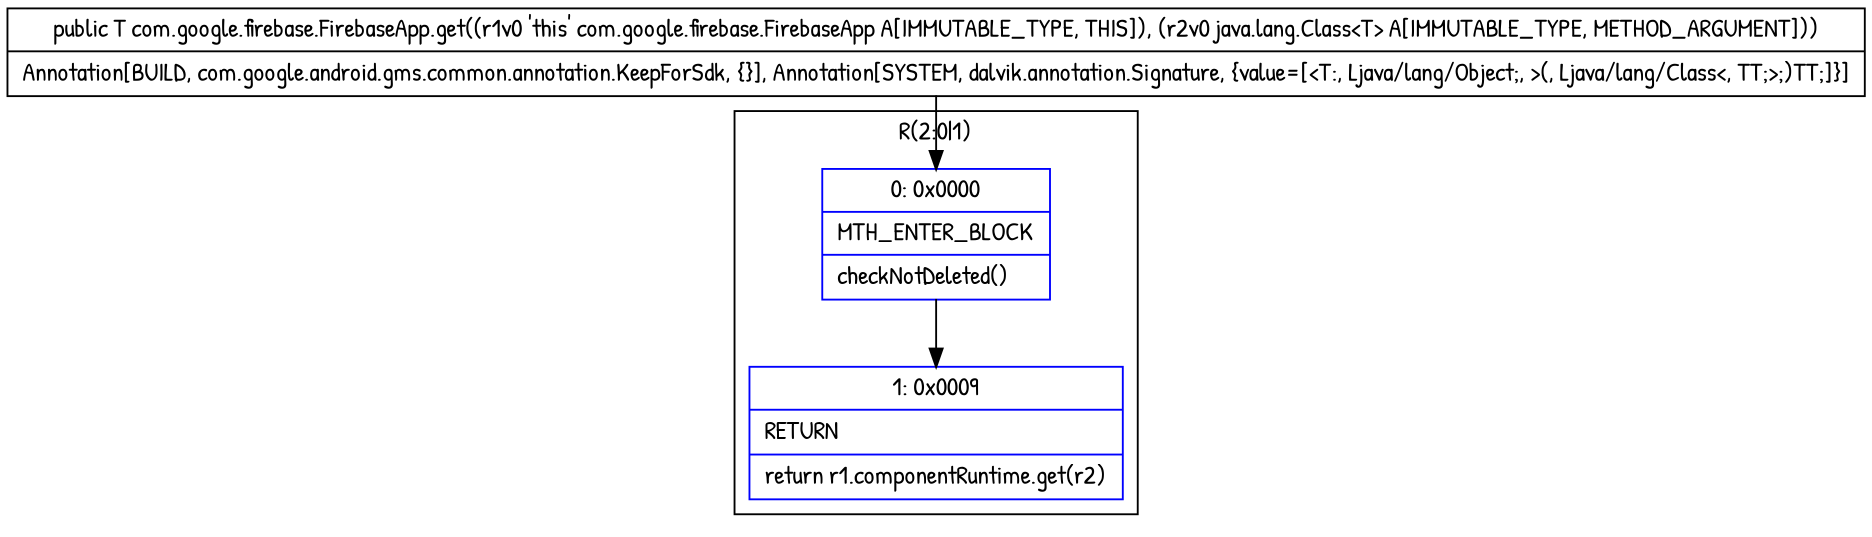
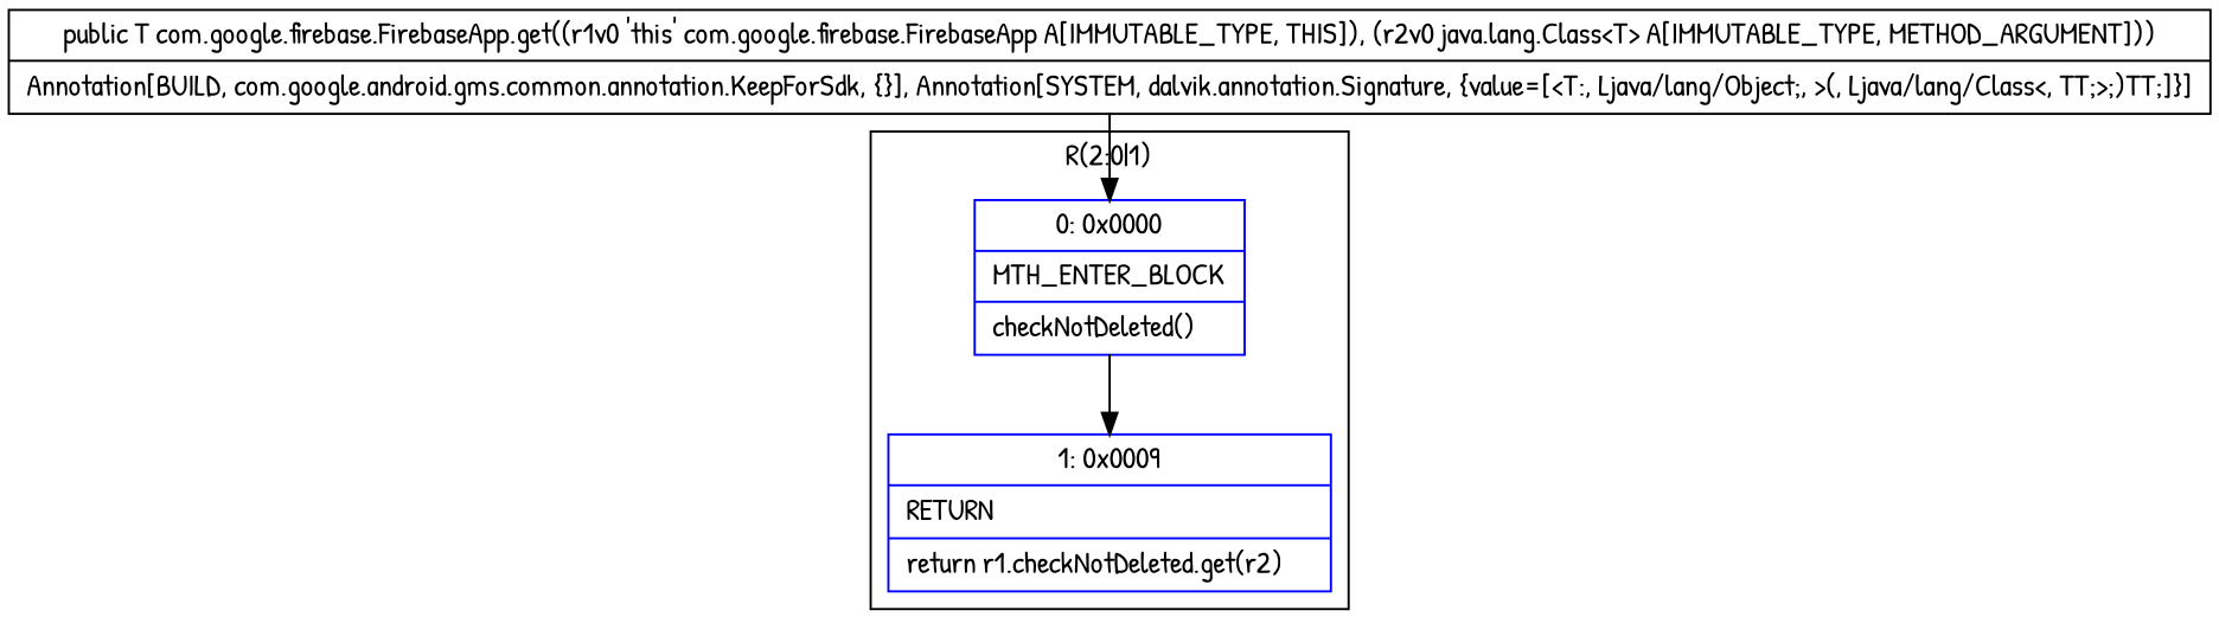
  digraph {
    fontname="Patrick Hand"
    node [color=blue shape=record fontname="Patrick Hand"]
    edge [fontname="Patrick Hand"]
    n1 [label="{0\:\ 0x0000|MTH_ENTER_BLOCK\l|checkNotDeleted()\l}"]
-   n2 [label="{1\:\ 0x0009|RETURN\l|return r1.componentRuntime.get(r2)\l}"]
+   n2 [label="{1\:\ 0x0009|RETURN\l|return r1.checkNotDeleted.get(r2)\l}"]
    n3 [label="{public T com.google.firebase.FirebaseApp.get((r1v0 'this' com.google.firebase.FirebaseApp A[IMMUTABLE_TYPE, THIS]), (r2v0 java.lang.Class\<T\> A[IMMUTABLE_TYPE, METHOD_ARGUMENT]))  | Annotation[BUILD, com.google.android.gms.common.annotation.KeepForSdk, \{\}], Annotation[SYSTEM, dalvik.annotation.Signature, \{value=[\<T:, Ljava\/lang\/Object;, \>(, Ljava\/lang\/Class\<, TT;\>;)TT;]\}]\l}" color=""]
    subgraph cluster_1 {
      label="R(2:0|1)"
      n1
      n2
    }
    n1 -> n2
    n3 -> n1
  }
